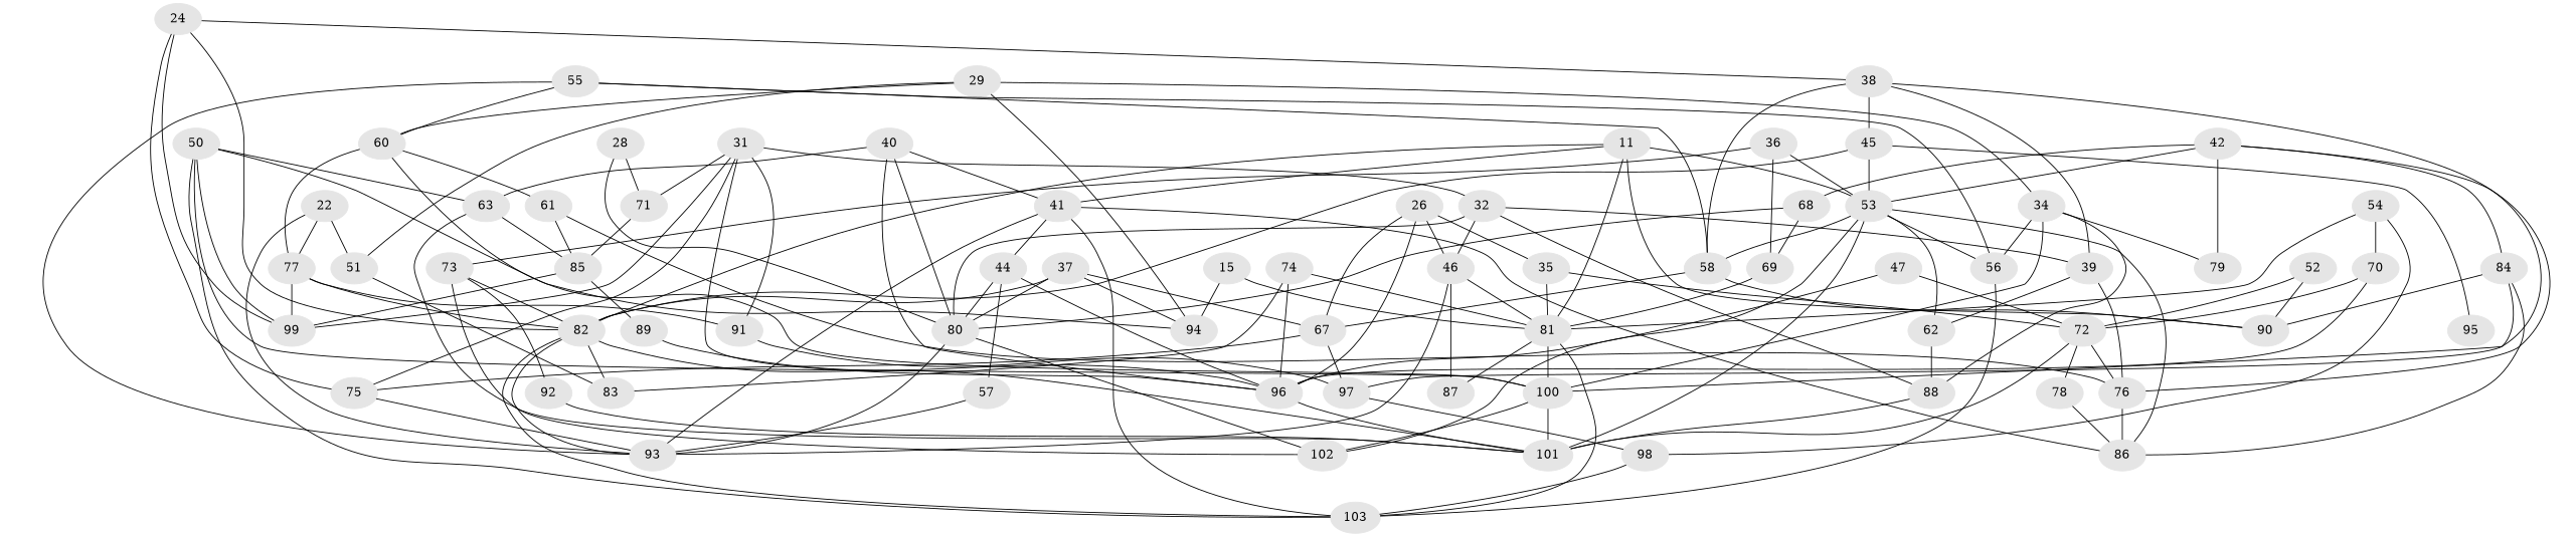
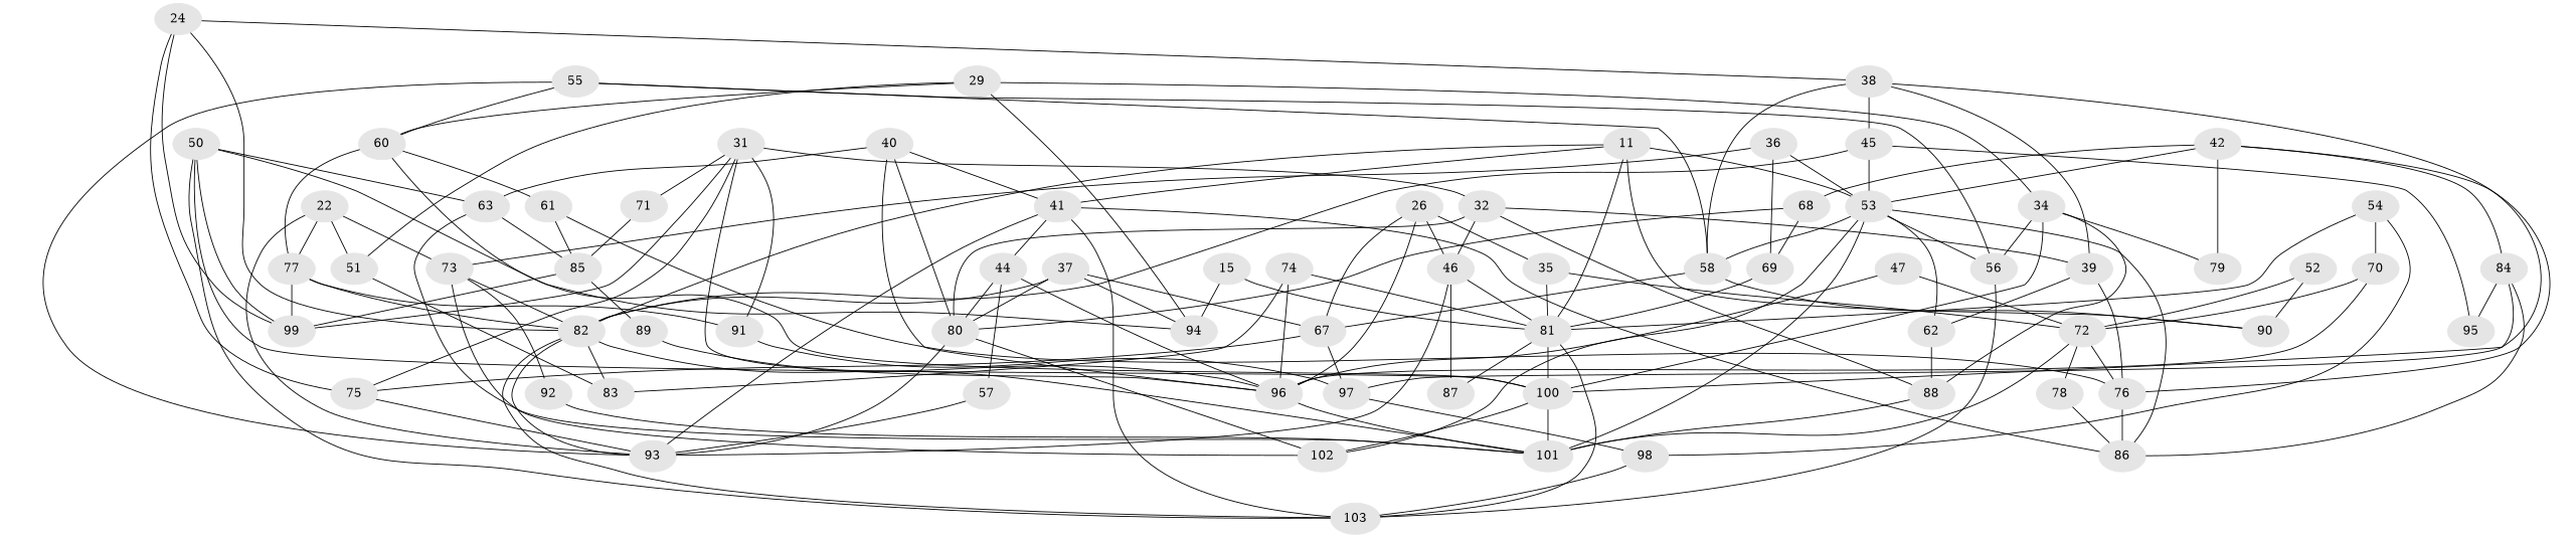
  graph {
    node [color=gray90 style=filled]
    11
    41
    53 [super="+9+48+13"]
    81 [super="+20+33"]
    82 [super="+14+65+66"]
    90
    93 [super="+23"]
    44
    86
    103 [super="+19"]
    56
    58
    62 [super="+1"]
    101 [super="+64+49"]
    102
    100 [super="+43"]
    87
    83
    15
    94
    22
    51
    73
    77
    92
    99
    91
    24
    38
    75
    39 [super="+17"]
    45 [super="+7"]
    97
    26 [super="+5"]
    35
    46 [super="+3"]
    67 [super="+2"]
    96 [super="+10+27+59"]
    72 [super="+30"]
-   28
    71
    80 [super="+21"]
    85
    29
    34
    60
    88
    79
    61
    31
    32
    76 [super="+8"]
    78
    36
    69
    37
    95
    98
    40
    63
    57
    42
    68
    84
    47
    50
    52
    54
    70
    55
    89
    74
    11 -- 41
    11 -- 53
    11 -- 81
    11 -- 82
    11 -- 90
    41 -- 93
    41 -- 44
    41 -- 86
    41 -- 103
    53 -- 86
    53 -- 56
    53 -- 58
    53 -- 62
    53 -- 101 [weight=2]
    53 -- 102
    81 -- 103
    81 -- 100 [weight=2]
    81 -- 87
    82 -- 93
    82 -- 103
    82 -- 101 [weight=3]
    82 -- 83
    44 -- 96
    44 -- 80
    44 -- 57
    56 -- 103
    58 -- 90
    58 -- 67
    62 -- 88
    100 -- 101 [weight=2]
    100 -- 102
    15 -- 81
    15 -- 94
    22 -- 93
    22 -- 51
+   22 -- 73
    22 -- 77
    51 -- 83
    73 -- 82
    73 -- 102
    73 -- 92
    77 -- 82
    77 -- 99
    77 -- 91
    92 -- 101
    91 -- 97
    24 -- 82
    24 -- 99
    24 -- 38
    24 -- 75
    38 -- 58
    38 -- 39
    38 -- 45 [weight=2]
    38 -- 97
    75 -- 93
    39 -- 62
    39 -- 76
    45 -- 53 [weight=2]
    45 -- 82
    45 -- 95
    97 -- 98
    26 -- 35 [weight=2]
    26 -- 46 [weight=2]
    26 -- 67
    26 -- 96 [weight=2]
    35 -- 81
    35 -- 72 [weight=2]
    46 -- 81
    46 -- 93
    46 -- 87
    67 -- 75
    67 -- 97
    96 -- 101
    72 -- 101 [weight=2]
    72 -- 76
    72 -- 78
-   28 -- 71
-   28 -- 80
    71 -- 85
    80 -- 93
    80 -- 102
    85 -- 99
    85 -- 89
    29 -- 94
    29 -- 51
    29 -- 34
    29 -- 60
    34 -- 56
    34 -- 100
    34 -- 88
    34 -- 79
    60 -- 100
    60 -- 77
    60 -- 61
    88 -- 101
    61 -- 85
    61 -- 76
    31 -- 99
    31 -- 91
    31 -- 75
    31 -- 96
    31 -- 71
    31 -- 32
    32 -- 39
    32 -- 46
    32 -- 80
    32 -- 88
    76 -- 86
    78 -- 86
    36 -- 53
    36 -- 73
    36 -- 69
    69 -- 81
    37 -- 82
    37 -- 94
    37 -- 67
    37 -- 80
    98 -- 103
    40 -- 41
    40 -- 96
    40 -- 80
    40 -- 63
    63 -- 101
    63 -- 85
    57 -- 93
    42 -- 53
    42 -- 79
    42 -- 76
    42 -- 68
    42 -- 84
    68 -- 80
    68 -- 69
    84 -- 86
    84 -- 100
-   84 -- 90
+   84 -- 95
    47 -- 96
    47 -- 72
    50 -- 103
    50 -- 100
    50 -- 94
    50 -- 99
    50 -- 63
    52 -- 90
    52 -- 72 [weight=2]
    54 -- 81
    54 -- 98
    54 -- 70
    70 -- 96
    70 -- 72 [weight=2]
    55 -- 93
    55 -- 56
    55 -- 58
    55 -- 60
    89 -- 96
    74 -- 81
    74 -- 83
    74 -- 96
  }
